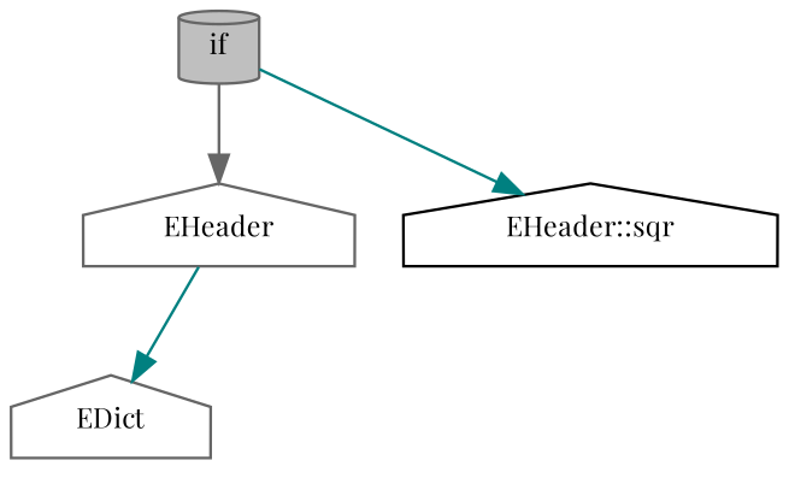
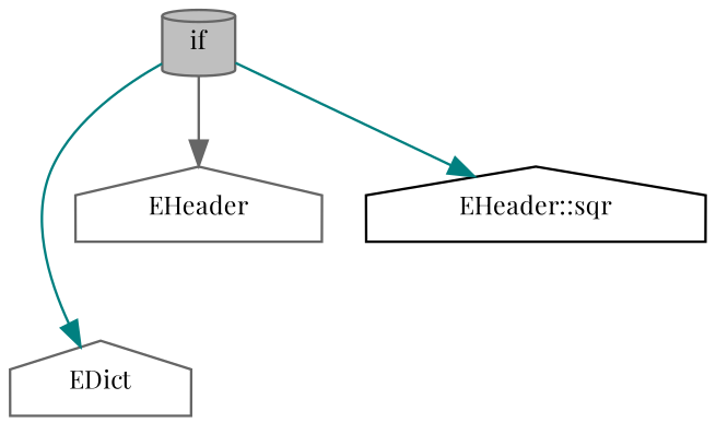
  digraph {
    fontname="Playfair Display"
    rankdir=TB
    node [color=gray40 fontname="Playfair Display" fontsize=10 shape=house]
    edge [color=teal fontname="Playfair Display" fontsize=10 labelfontname=FreeSans labelfontsize=10 style=solid]
    n1 [fillcolor=grey75 fontcolor=black height=0.2 label=if shape=cylinder style=filled width=0.4]
    n2 [height=0.2 label=EDict width=0.4]
    n3 [height=0.2 label=EHeader width=0.4]
    n4 [color=black height=0.2 label="EHeader::sqr" width=0.4]
-   n3 -> n2
+   n1 -> n2
    n1 -> n3 [color=gray40]
    n1 -> n4
  }
